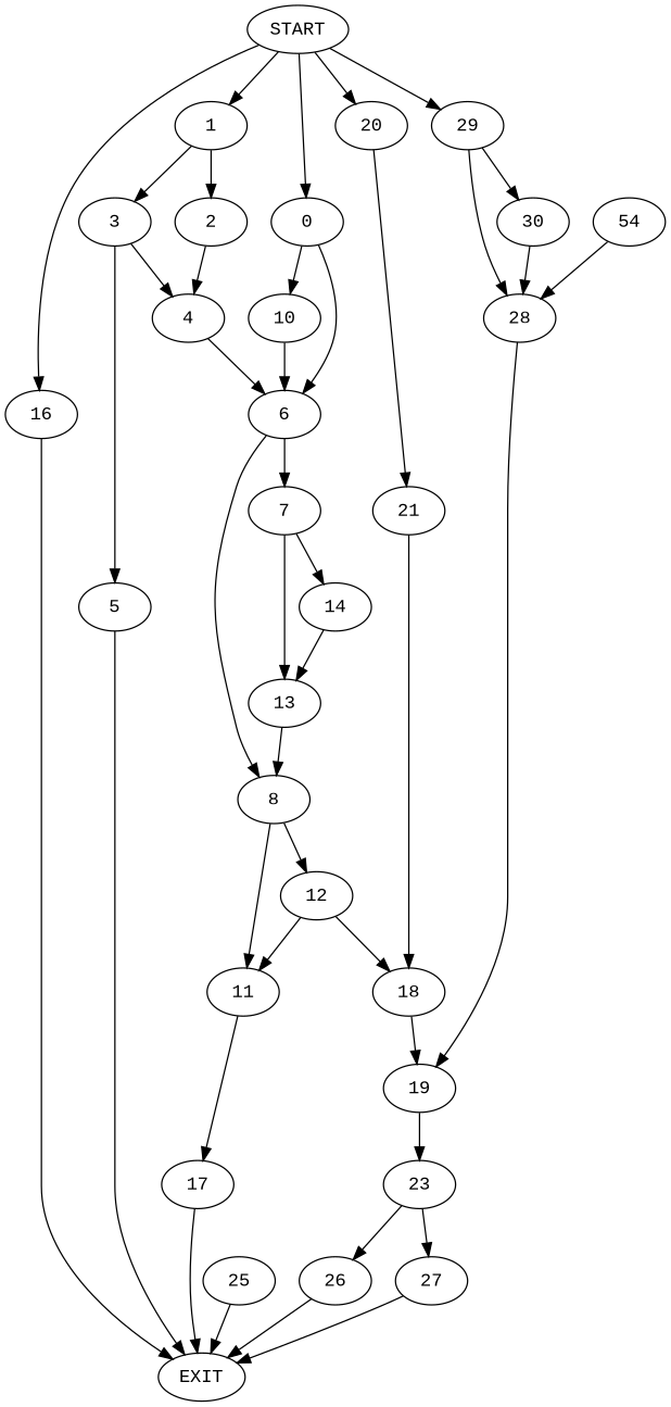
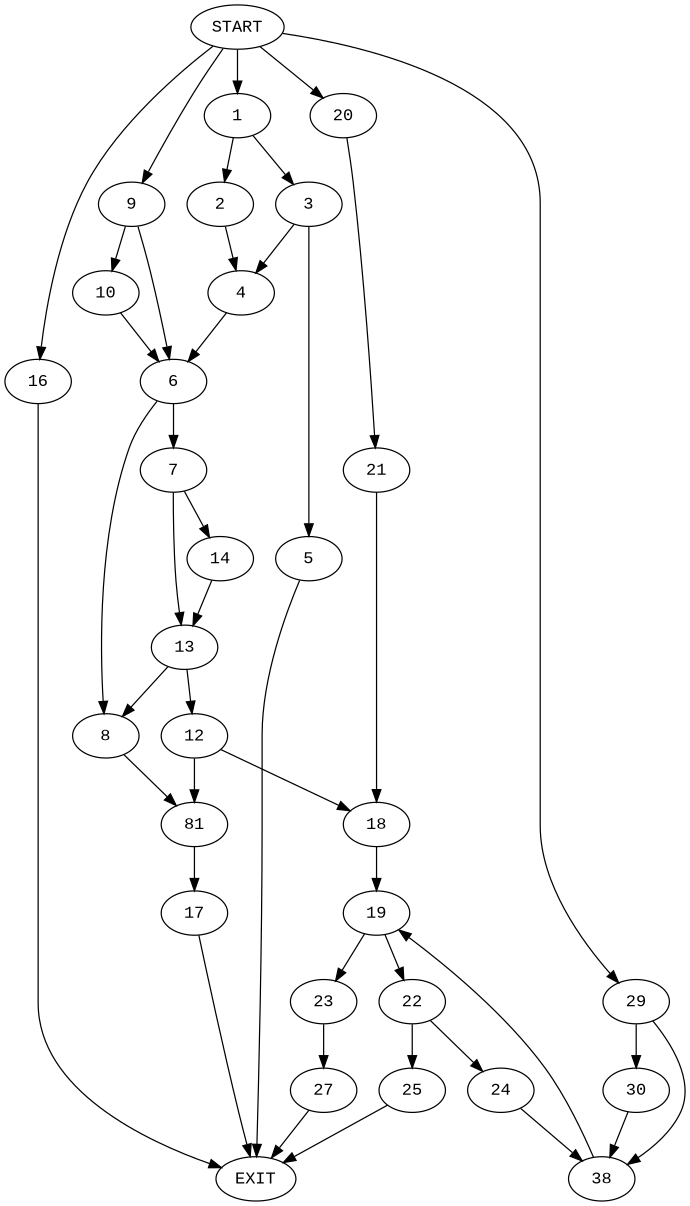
  digraph {
    fontname="Liberation Mono"
    node [fontname="Liberation Mono"]
    edge [fontname="Liberation Mono"]
    n1 [label=START]
    1
-   9 [label=0]
+   9
    16
    20
    29
    2
    3
    6
    10
    n11 [label=EXIT]
    21
-   28
+   28 [label=38]
    30
    4
    5
    7
    8
    13
    14
-   11
+   11 [label=81]
    12
    17
    18
    19
+   22
    23
-   24 [label=54]
+   24
    25
-   26
    27
    n1 -> 1
    n1 -> 9
    n1 -> 16
    n1 -> 20
    n1 -> 29
    1 -> 2
    1 -> 3
    9 -> 6
    9 -> 10
    16 -> n11
    20 -> 21
    29 -> 28
    29 -> 30
    2 -> 4
    3 -> 4
    3 -> 5
    6 -> 7
    6 -> 8
    10 -> 6
    21 -> 18
    28 -> 19
    30 -> 28
    4 -> 6
    5 -> n11
    7 -> 13
    7 -> 14
    8 -> 11
-   8 -> 12
+   13 -> 12
    13 -> 8
    14 -> 13
    11 -> 17
    12 -> 11
    12 -> 18
    17 -> n11
    18 -> 19
+   19 -> 22
    19 -> 23
-   23 -> 26
+   22 -> 24
+   22 -> 25
    23 -> 27
    24 -> 28
    25 -> n11
-   26 -> n11
    27 -> n11
  }
